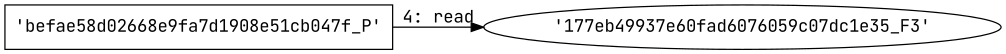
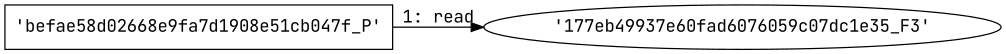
  digraph {
    engine=neato
    fixedsize=false
    fontsize=10
    nodesep=0.3
    rankdir=LR
    ranksep=0
    splines=true
    fontname="JetBrains Mono"
    node [fontname="JetBrains Mono"]
    "'177eb49937e60fad6076059c07dc1e35_F3'" [node_type=file shape=ellipse]
    "'befae58d02668e9fa7d1908e51cb047f_P'" [node_type=Process shape=box]
-   "'befae58d02668e9fa7d1908e51cb047f_P'" -> "'177eb49937e60fad6076059c07dc1e35_F3'" [label="4: read" fontname="JetBrains Mono"]
+   "'befae58d02668e9fa7d1908e51cb047f_P'" -> "'177eb49937e60fad6076059c07dc1e35_F3'" [label="1: read" fontname="JetBrains Mono"]
  }
